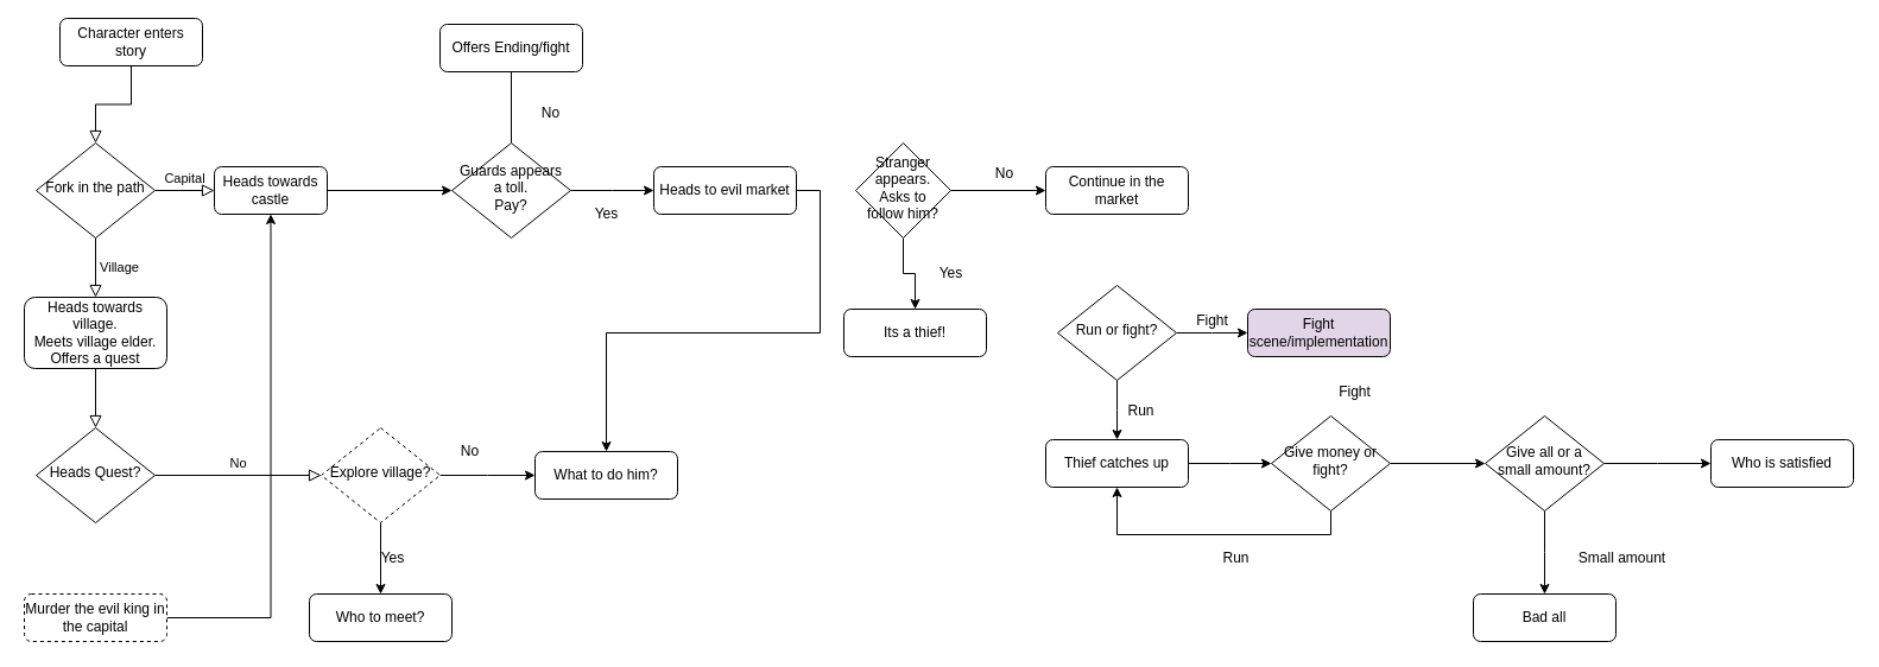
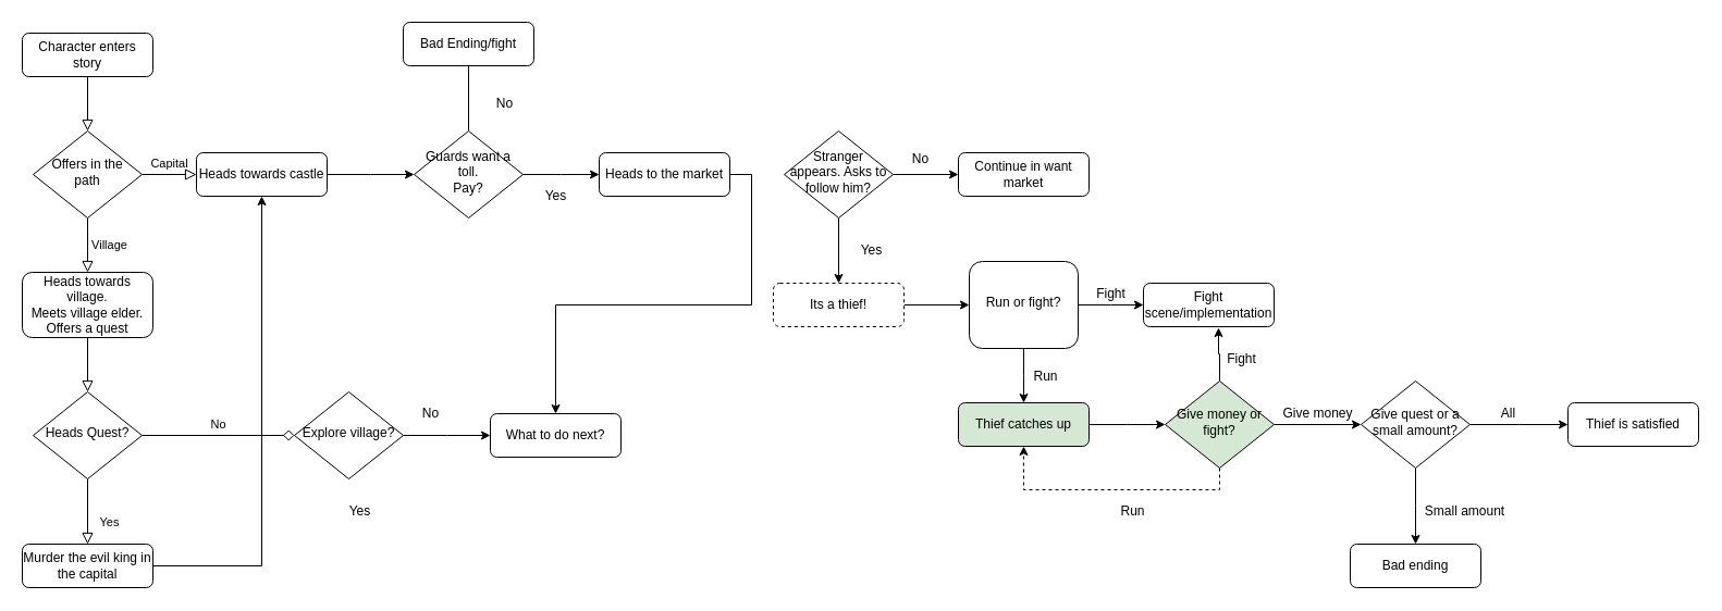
  <mxCell id="0" />
  <mxCell id="1" parent="0" />
  <mxCell id="2" value="" style="rounded=0;html=1;jettySize=auto;orthogonalLoop=1;fontSize=11;endArrow=block;endFill=0;endSize=8;strokeWidth=1;shadow=0;labelBackgroundColor=none;edgeStyle=orthogonalEdgeStyle;" parent="1" source="3" target="6" edge="1"><mxGeometry relative="1" as="geometry" /></mxCell>
- <mxCell id="3" value="Character enters story" style="rounded=1;whiteSpace=wrap;html=1;fontSize=12;glass=0;strokeWidth=1;shadow=0;" parent="1" vertex="1"><mxGeometry x="50" y="15" width="120" height="40" as="geometry" /></mxCell>
+ <mxCell id="3" value="Character enters story" style="rounded=1;whiteSpace=wrap;html=1;fontSize=12;glass=0;strokeWidth=1;shadow=0;" parent="1" vertex="1"><mxGeometry x="20" y="30" width="120" height="40" as="geometry" /></mxCell>
  <mxCell id="4" value="" style="rounded=0;html=1;jettySize=auto;orthogonalLoop=1;fontSize=11;endArrow=block;endFill=0;endSize=8;strokeWidth=1;shadow=0;labelBackgroundColor=none;edgeStyle=orthogonalEdgeStyle;" parent="1" source="14" target="11" edge="1"><mxGeometry y="20" relative="1" as="geometry"><mxPoint as="offset" /></mxGeometry></mxCell>
  <mxCell id="5" value="Capital" style="edgeStyle=orthogonalEdgeStyle;rounded=0;html=1;jettySize=auto;orthogonalLoop=1;fontSize=11;endArrow=block;endFill=0;endSize=8;strokeWidth=1;shadow=0;labelBackgroundColor=none;" parent="1" source="6" target="8" edge="1"><mxGeometry y="10" relative="1" as="geometry"><mxPoint as="offset" /></mxGeometry></mxCell>
- <mxCell id="6" value="Fork in the path" style="rhombus;whiteSpace=wrap;html=1;shadow=0;fontFamily=Helvetica;fontSize=12;align=center;strokeWidth=1;spacing=6;spacingTop=-4;" parent="1" vertex="1"><mxGeometry x="30" y="120" width="100" height="80" as="geometry" /></mxCell>
+ <mxCell id="6" value="Offers in the path" style="rhombus;whiteSpace=wrap;html=1;shadow=0;fontFamily=Helvetica;fontSize=12;align=center;strokeWidth=1;spacing=6;spacingTop=-4;" parent="1" vertex="1"><mxGeometry x="30" y="120" width="100" height="80" as="geometry" /></mxCell>
  <mxCell id="7" style="edgeStyle=orthogonalEdgeStyle;rounded=0;orthogonalLoop=1;jettySize=auto;html=1;exitX=1;exitY=0.5;exitDx=0;exitDy=0;" edge="1" parent="1" source="8"><mxGeometry relative="1" as="geometry"><mxPoint x="380" y="160" as="targetPoint" /></mxGeometry></mxCell>
- <mxCell id="8" value="Heads towards castle" style="rounded=1;whiteSpace=wrap;html=1;fontSize=12;glass=0;strokeWidth=1;shadow=0;" parent="1" vertex="1"><mxGeometry x="180" y="140" width="95" height="40" as="geometry" /></mxCell>
- <mxCell id="10" value="No" style="edgeStyle=orthogonalEdgeStyle;rounded=0;html=1;jettySize=auto;orthogonalLoop=1;fontSize=11;endArrow=block;endFill=0;endSize=8;strokeWidth=1;shadow=0;labelBackgroundColor=none;entryX=0;entryY=0.5;entryDx=0;entryDy=0;" parent="1" source="11" target="18" edge="1"><mxGeometry y="10" relative="1" as="geometry"><mxPoint as="offset" /><mxPoint x="180" y="400" as="targetPoint" /></mxGeometry></mxCell>
+ <mxCell id="8" value="Heads towards castle" style="rounded=1;whiteSpace=wrap;html=1;fontSize=12;glass=0;strokeWidth=1;shadow=0;" parent="1" vertex="1"><mxGeometry x="180" y="140" width="120" height="40" as="geometry" /></mxCell>
+ <mxCell id="9" value="Yes" style="rounded=0;html=1;jettySize=auto;orthogonalLoop=1;fontSize=11;endArrow=block;endFill=0;endSize=8;strokeWidth=1;shadow=0;labelBackgroundColor=none;edgeStyle=orthogonalEdgeStyle;" parent="1" source="11" target="13" edge="1"><mxGeometry x="0.333" y="20" relative="1" as="geometry"><mxPoint as="offset" /></mxGeometry></mxCell>
+ <mxCell id="10" value="No" style="edgeStyle=orthogonalEdgeStyle;rounded=0;html=1;jettySize=auto;orthogonalLoop=1;fontSize=11;endArrow=diamond;endFill=0;endSize=8;strokeWidth=1;shadow=0;labelBackgroundColor=none;entryX=0;entryY=0.5;entryDx=0;entryDy=0;" parent="1" source="11" target="18" edge="1"><mxGeometry y="10" relative="1" as="geometry"><mxPoint as="offset" /><mxPoint x="180" y="400" as="targetPoint" /></mxGeometry></mxCell>
  <mxCell id="11" value="Heads Quest?" style="rhombus;whiteSpace=wrap;html=1;shadow=0;fontFamily=Helvetica;fontSize=12;align=center;strokeWidth=1;spacing=6;spacingTop=-4;" parent="1" vertex="1"><mxGeometry x="30" y="360" width="100" height="80" as="geometry" /></mxCell>
  <mxCell id="12" style="edgeStyle=orthogonalEdgeStyle;rounded=0;orthogonalLoop=1;jettySize=auto;html=1;exitX=1;exitY=0.5;exitDx=0;exitDy=0;entryX=0.5;entryY=1;entryDx=0;entryDy=0;" edge="1" parent="1" source="13" target="8"><mxGeometry relative="1" as="geometry"><mxPoint x="230" y="250" as="targetPoint" /></mxGeometry></mxCell>
- <mxCell id="13" value="Murder the evil king in the capital" style="rounded=1;whiteSpace=wrap;html=1;fontSize=12;glass=0;strokeWidth=1;shadow=0;dashed=1;" parent="1" vertex="1"><mxGeometry x="20" y="500" width="120" height="40" as="geometry" /></mxCell>
+ <mxCell id="13" value="Murder the evil king in the capital" style="rounded=1;whiteSpace=wrap;html=1;fontSize=12;glass=0;strokeWidth=1;shadow=0;" parent="1" vertex="1"><mxGeometry x="20" y="500" width="120" height="40" as="geometry" /></mxCell>
  <mxCell id="14" value="Heads towards village.&lt;br&gt;Meets village elder.&lt;br&gt;Offers a quest" style="rounded=1;whiteSpace=wrap;html=1;fontSize=12;glass=0;strokeWidth=1;shadow=0;" vertex="1" parent="1"><mxGeometry x="20" y="250" width="120" height="60" as="geometry" /></mxCell>
  <mxCell id="15" value="Village" style="rounded=0;html=1;jettySize=auto;orthogonalLoop=1;fontSize=11;endArrow=block;endFill=0;endSize=8;strokeWidth=1;shadow=0;labelBackgroundColor=none;edgeStyle=orthogonalEdgeStyle;" edge="1" parent="1" source="6" target="14"><mxGeometry y="20" relative="1" as="geometry"><mxPoint as="offset" /><mxPoint x="80" y="200" as="sourcePoint" /><mxPoint x="80" y="360" as="targetPoint" /></mxGeometry></mxCell>
- <mxCell id="16" style="edgeStyle=orthogonalEdgeStyle;rounded=0;orthogonalLoop=1;jettySize=auto;html=1;exitX=0.5;exitY=1;exitDx=0;exitDy=0;entryX=0.5;entryY=0;entryDx=0;entryDy=0;" edge="1" parent="1" source="18" target="22"><mxGeometry relative="1" as="geometry"><mxPoint x="300" y="500" as="targetPoint" /></mxGeometry></mxCell>
  <mxCell id="17" style="edgeStyle=orthogonalEdgeStyle;rounded=0;orthogonalLoop=1;jettySize=auto;html=1;exitX=1;exitY=0.5;exitDx=0;exitDy=0;" edge="1" parent="1" source="18"><mxGeometry relative="1" as="geometry"><mxPoint x="450" y="400" as="targetPoint" /></mxGeometry></mxCell>
- <mxCell id="18" value="Explore village?" style="rhombus;whiteSpace=wrap;html=1;shadow=0;fontFamily=Helvetica;fontSize=12;align=center;strokeWidth=1;spacing=6;spacingTop=-4;dashed=1;" vertex="1" parent="1"><mxGeometry x="270" y="360" width="100" height="80" as="geometry" /></mxCell>
+ <mxCell id="18" value="Explore village?" style="rhombus;whiteSpace=wrap;html=1;shadow=0;fontFamily=Helvetica;fontSize=12;align=center;strokeWidth=1;spacing=6;spacingTop=-4;" vertex="1" parent="1"><mxGeometry x="270" y="360" width="100" height="80" as="geometry" /></mxCell>
  <mxCell id="19" value="Yes" style="text;html=1;align=center;verticalAlign=middle;resizable=0;points=[];autosize=1;" vertex="1" parent="1"><mxGeometry x="310" y="460" width="40" height="20" as="geometry" /></mxCell>
  <mxCell id="20" value="No" style="text;html=1;align=center;verticalAlign=middle;resizable=0;points=[];autosize=1;" vertex="1" parent="1"><mxGeometry x="380" y="370" width="30" height="20" as="geometry" /></mxCell>
- <mxCell id="21" value="What to do him?" style="rounded=1;whiteSpace=wrap;html=1;fontSize=12;glass=0;strokeWidth=1;shadow=0;" vertex="1" parent="1"><mxGeometry x="450" y="380" width="120" height="40" as="geometry" /></mxCell>
- <mxCell id="22" value="Who to meet?" style="rounded=1;whiteSpace=wrap;html=1;fontSize=12;glass=0;strokeWidth=1;shadow=0;" vertex="1" parent="1"><mxGeometry x="260" y="500" width="120" height="40" as="geometry" /></mxCell>
+ <mxCell id="21" value="What to do next?" style="rounded=1;whiteSpace=wrap;html=1;fontSize=12;glass=0;strokeWidth=1;shadow=0;" vertex="1" parent="1"><mxGeometry x="450" y="380" width="120" height="40" as="geometry" /></mxCell>
  <mxCell id="23" style="edgeStyle=orthogonalEdgeStyle;rounded=0;orthogonalLoop=1;jettySize=auto;html=1;exitX=0.5;exitY=0;exitDx=0;exitDy=0;" edge="1" parent="1" source="25"><mxGeometry relative="1" as="geometry"><mxPoint x="430" y="50" as="targetPoint" /></mxGeometry></mxCell>
  <mxCell id="24" style="edgeStyle=orthogonalEdgeStyle;rounded=0;orthogonalLoop=1;jettySize=auto;html=1;exitX=1;exitY=0.5;exitDx=0;exitDy=0;" edge="1" parent="1" source="25"><mxGeometry relative="1" as="geometry"><mxPoint x="550" y="160" as="targetPoint" /></mxGeometry></mxCell>
- <mxCell id="25" value="Guards appears a toll.&lt;br&gt;Pay?" style="rhombus;whiteSpace=wrap;html=1;shadow=0;fontFamily=Helvetica;fontSize=12;align=center;strokeWidth=1;spacing=6;spacingTop=-4;" vertex="1" parent="1"><mxGeometry x="380" y="120" width="100" height="80" as="geometry" /></mxCell>
+ <mxCell id="25" value="Guards want a toll.&lt;br&gt;Pay?" style="rhombus;whiteSpace=wrap;html=1;shadow=0;fontFamily=Helvetica;fontSize=12;align=center;strokeWidth=1;spacing=6;spacingTop=-4;" vertex="1" parent="1"><mxGeometry x="380" y="120" width="100" height="80" as="geometry" /></mxCell>
  <mxCell id="26" value="No" style="text;html=1;align=center;verticalAlign=middle;resizable=0;points=[];autosize=1;" vertex="1" parent="1"><mxGeometry x="448" y="85" width="30" height="20" as="geometry" /></mxCell>
  <mxCell id="27" value="Yes" style="text;html=1;align=center;verticalAlign=middle;resizable=0;points=[];autosize=1;" vertex="1" parent="1"><mxGeometry x="490" y="170" width="40" height="20" as="geometry" /></mxCell>
- <mxCell id="28" value="Offers Ending/fight" style="rounded=1;whiteSpace=wrap;html=1;fontSize=12;glass=0;strokeWidth=1;shadow=0;" vertex="1" parent="1"><mxGeometry x="370" y="20" width="120" height="40" as="geometry" /></mxCell>
+ <mxCell id="28" value="Bad Ending/fight" style="rounded=1;whiteSpace=wrap;html=1;fontSize=12;glass=0;strokeWidth=1;shadow=0;" vertex="1" parent="1"><mxGeometry x="370" y="20" width="120" height="40" as="geometry" /></mxCell>
  <mxCell id="29" style="edgeStyle=orthogonalEdgeStyle;rounded=0;orthogonalLoop=1;jettySize=auto;html=1;exitX=1;exitY=0.5;exitDx=0;exitDy=0;" edge="1" parent="1" source="30" target="21"><mxGeometry relative="1" as="geometry" /></mxCell>
- <mxCell id="30" value="Heads to evil market" style="rounded=1;whiteSpace=wrap;html=1;fontSize=12;glass=0;strokeWidth=1;shadow=0;" vertex="1" parent="1"><mxGeometry x="550" y="140" width="120" height="40" as="geometry" /></mxCell>
+ <mxCell id="30" value="Heads to the market" style="rounded=1;whiteSpace=wrap;html=1;fontSize=12;glass=0;strokeWidth=1;shadow=0;" vertex="1" parent="1"><mxGeometry x="550" y="140" width="120" height="40" as="geometry" /></mxCell>
  <mxCell id="31" style="edgeStyle=orthogonalEdgeStyle;rounded=0;orthogonalLoop=1;jettySize=auto;html=1;exitX=0.5;exitY=1;exitDx=0;exitDy=0;entryX=0.5;entryY=0;entryDx=0;entryDy=0;" edge="1" parent="1" source="33" target="35"><mxGeometry relative="1" as="geometry" /></mxCell>
  <mxCell id="32" style="edgeStyle=orthogonalEdgeStyle;rounded=0;orthogonalLoop=1;jettySize=auto;html=1;exitX=1;exitY=0.5;exitDx=0;exitDy=0;" edge="1" parent="1" source="33" target="36"><mxGeometry relative="1" as="geometry" /></mxCell>
- <mxCell id="33" value="Stranger appears. Asks to follow him?" style="rhombus;whiteSpace=wrap;html=1;shadow=0;fontFamily=Helvetica;fontSize=12;align=center;strokeWidth=1;spacing=6;spacingTop=-4;" vertex="1" parent="1"><mxGeometry x="720" y="120" width="80" height="80" as="geometry" /></mxCell>
- <mxCell id="35" value="Its a thief!" style="rounded=1;whiteSpace=wrap;html=1;fontSize=12;glass=0;strokeWidth=1;shadow=0;" vertex="1" parent="1"><mxGeometry x="710" y="260" width="120" height="40" as="geometry" /></mxCell>
- <mxCell id="36" value="Continue in the market" style="rounded=1;whiteSpace=wrap;html=1;fontSize=12;glass=0;strokeWidth=1;shadow=0;" vertex="1" parent="1"><mxGeometry x="880" y="140" width="120" height="40" as="geometry" /></mxCell>
+ <mxCell id="33" value="Stranger appears. Asks to follow him?" style="rhombus;whiteSpace=wrap;html=1;shadow=0;fontFamily=Helvetica;fontSize=12;align=center;strokeWidth=1;spacing=6;spacingTop=-4;" vertex="1" parent="1"><mxGeometry x="720" y="120" width="100" height="80" as="geometry" /></mxCell>
+ <mxCell id="34" style="edgeStyle=orthogonalEdgeStyle;rounded=0;orthogonalLoop=1;jettySize=auto;html=1;exitX=1;exitY=0.5;exitDx=0;exitDy=0;entryX=0;entryY=0.5;entryDx=0;entryDy=0;" edge="1" parent="1" source="35" target="41"><mxGeometry relative="1" as="geometry" /></mxCell>
+ <mxCell id="35" value="Its a thief!" style="rounded=1;whiteSpace=wrap;html=1;fontSize=12;glass=0;strokeWidth=1;shadow=0;dashed=1;" vertex="1" parent="1"><mxGeometry x="710" y="260" width="120" height="40" as="geometry" /></mxCell>
+ <mxCell id="36" value="Continue in want market" style="rounded=1;whiteSpace=wrap;html=1;fontSize=12;glass=0;strokeWidth=1;shadow=0;" vertex="1" parent="1"><mxGeometry x="880" y="140" width="120" height="40" as="geometry" /></mxCell>
  <mxCell id="37" value="Yes" style="text;html=1;align=center;verticalAlign=middle;resizable=0;points=[];autosize=1;" vertex="1" parent="1"><mxGeometry x="780" y="220" width="40" height="20" as="geometry" /></mxCell>
  <mxCell id="38" value="No" style="text;html=1;align=center;verticalAlign=middle;resizable=0;points=[];autosize=1;" vertex="1" parent="1"><mxGeometry x="830" y="136" width="30" height="20" as="geometry" /></mxCell>
  <mxCell id="39" style="edgeStyle=orthogonalEdgeStyle;rounded=0;orthogonalLoop=1;jettySize=auto;html=1;exitX=0.5;exitY=1;exitDx=0;exitDy=0;" edge="1" parent="1" source="41"><mxGeometry relative="1" as="geometry"><mxPoint x="940" y="370" as="targetPoint" /></mxGeometry></mxCell>
  <mxCell id="40" style="edgeStyle=orthogonalEdgeStyle;rounded=0;orthogonalLoop=1;jettySize=auto;html=1;exitX=1;exitY=0.5;exitDx=0;exitDy=0;" edge="1" parent="1" source="41"><mxGeometry relative="1" as="geometry"><mxPoint x="1050" y="280" as="targetPoint" /></mxGeometry></mxCell>
- <mxCell id="41" value="Run or fight?" style="rhombus;whiteSpace=wrap;html=1;shadow=0;fontFamily=Helvetica;fontSize=12;align=center;strokeWidth=1;spacing=6;spacingTop=-4;" vertex="1" parent="1"><mxGeometry x="890" y="240" width="100" height="80" as="geometry" /></mxCell>
+ <mxCell id="41" value="Run or fight?" style="whiteSpace=wrap;html=1;shadow=0;fontFamily=Helvetica;fontSize=12;align=center;strokeWidth=1;spacing=6;spacingTop=-4;rounded=1;" vertex="1" parent="1"><mxGeometry x="890" y="240" width="100" height="80" as="geometry" /></mxCell>
  <mxCell id="42" value="Run" style="text;html=1;align=center;verticalAlign=middle;resizable=0;points=[];autosize=1;" vertex="1" parent="1"><mxGeometry x="940" y="336" width="40" height="20" as="geometry" /></mxCell>
  <mxCell id="43" value="Fight" style="text;html=1;align=center;verticalAlign=middle;resizable=0;points=[];autosize=1;" vertex="1" parent="1"><mxGeometry x="1000" y="260" width="40" height="20" as="geometry" /></mxCell>
- <mxCell id="44" value="Fight scene/implementation" style="rounded=1;whiteSpace=wrap;html=1;fontSize=12;glass=0;strokeWidth=1;shadow=0;fillColor=#e1d5e7;" vertex="1" parent="1"><mxGeometry x="1050" y="260" width="120" height="40" as="geometry" /></mxCell>
+ <mxCell id="44" value="Fight scene/implementation" style="rounded=1;whiteSpace=wrap;html=1;fontSize=12;glass=0;strokeWidth=1;shadow=0;" vertex="1" parent="1"><mxGeometry x="1050" y="260" width="120" height="40" as="geometry" /></mxCell>
  <mxCell id="45" style="edgeStyle=orthogonalEdgeStyle;rounded=0;orthogonalLoop=1;jettySize=auto;html=1;exitX=1;exitY=0.5;exitDx=0;exitDy=0;" edge="1" parent="1" source="46"><mxGeometry relative="1" as="geometry"><mxPoint x="1070" y="390" as="targetPoint" /></mxGeometry></mxCell>
- <mxCell id="46" value="Thief catches up" style="rounded=1;whiteSpace=wrap;html=1;fontSize=12;glass=0;strokeWidth=1;shadow=0;" vertex="1" parent="1"><mxGeometry x="880" y="370" width="120" height="40" as="geometry" /></mxCell>
+ <mxCell id="46" value="Thief catches up" style="rounded=1;whiteSpace=wrap;html=1;fontSize=12;glass=0;strokeWidth=1;shadow=0;fillColor=#d5e8d4;" vertex="1" parent="1"><mxGeometry x="880" y="370" width="120" height="40" as="geometry" /></mxCell>
+ <mxCell id="47" style="edgeStyle=orthogonalEdgeStyle;rounded=0;orthogonalLoop=1;jettySize=auto;html=1;exitX=0.5;exitY=0;exitDx=0;exitDy=0;entryX=0.575;entryY=1.025;entryDx=0;entryDy=0;entryPerimeter=0;" edge="1" parent="1" source="50" target="44"><mxGeometry relative="1" as="geometry" /></mxCell>
  <mxCell id="48" value="" style="edgeStyle=orthogonalEdgeStyle;rounded=0;orthogonalLoop=1;jettySize=auto;html=1;" edge="1" parent="1" source="50" target="53"><mxGeometry relative="1" as="geometry" /></mxCell>
- <mxCell id="49" style="edgeStyle=orthogonalEdgeStyle;rounded=0;orthogonalLoop=1;jettySize=auto;html=1;exitX=0.5;exitY=1;exitDx=0;exitDy=0;entryX=0.5;entryY=1;entryDx=0;entryDy=0;" edge="1" parent="1" source="50" target="46"><mxGeometry relative="1" as="geometry" /></mxCell>
- <mxCell id="50" value="Give money or fight?" style="rhombus;whiteSpace=wrap;html=1;shadow=0;fontFamily=Helvetica;fontSize=12;align=center;strokeWidth=1;spacing=6;spacingTop=-4;" vertex="1" parent="1"><mxGeometry x="1070" y="350" width="100" height="80" as="geometry" /></mxCell>
+ <mxCell id="49" style="edgeStyle=orthogonalEdgeStyle;rounded=0;orthogonalLoop=1;jettySize=auto;html=1;exitX=0.5;exitY=1;exitDx=0;exitDy=0;entryX=0.5;entryY=1;entryDx=0;entryDy=0;dashed=1;" edge="1" parent="1" source="50" target="46"><mxGeometry relative="1" as="geometry" /></mxCell>
+ <mxCell id="50" value="Give money or fight?" style="rhombus;whiteSpace=wrap;html=1;shadow=0;fontFamily=Helvetica;fontSize=12;align=center;strokeWidth=1;spacing=6;spacingTop=-4;fillColor=#d5e8d4;" vertex="1" parent="1"><mxGeometry x="1070" y="350" width="100" height="80" as="geometry" /></mxCell>
  <mxCell id="51" style="edgeStyle=orthogonalEdgeStyle;rounded=0;orthogonalLoop=1;jettySize=auto;html=1;exitX=0.5;exitY=1;exitDx=0;exitDy=0;" edge="1" parent="1" source="53"><mxGeometry relative="1" as="geometry"><mxPoint x="1300" y="500" as="targetPoint" /></mxGeometry></mxCell>
  <mxCell id="52" style="edgeStyle=orthogonalEdgeStyle;rounded=0;orthogonalLoop=1;jettySize=auto;html=1;exitX=1;exitY=0.5;exitDx=0;exitDy=0;" edge="1" parent="1" source="53"><mxGeometry relative="1" as="geometry"><mxPoint x="1440" y="390" as="targetPoint" /></mxGeometry></mxCell>
- <mxCell id="53" value="Give all or a small amount?" style="rhombus;whiteSpace=wrap;html=1;shadow=0;fontFamily=Helvetica;fontSize=12;align=center;strokeWidth=1;spacing=6;spacingTop=-4;" vertex="1" parent="1"><mxGeometry x="1250" y="350" width="100" height="80" as="geometry" /></mxCell>
+ <mxCell id="53" value="Give quest or a small amount?" style="rhombus;whiteSpace=wrap;html=1;shadow=0;fontFamily=Helvetica;fontSize=12;align=center;strokeWidth=1;spacing=6;spacingTop=-4;" vertex="1" parent="1"><mxGeometry x="1250" y="350" width="100" height="80" as="geometry" /></mxCell>
  <mxCell id="54" value="Fight" style="text;html=1;align=center;verticalAlign=middle;resizable=0;points=[];autosize=1;" vertex="1" parent="1"><mxGeometry x="1120" y="320" width="40" height="20" as="geometry" /></mxCell>
+ <mxCell id="55" value="Give money" style="text;html=1;align=center;verticalAlign=middle;resizable=0;points=[];autosize=1;" vertex="1" parent="1"><mxGeometry x="1170" y="370" width="80" height="20" as="geometry" /></mxCell>
  <mxCell id="56" value="Run" style="text;html=1;align=center;verticalAlign=middle;resizable=0;points=[];autosize=1;" vertex="1" parent="1"><mxGeometry x="1020" y="460" width="40" height="20" as="geometry" /></mxCell>
- <mxCell id="57" value="Small amount" style="text;html=1;align=center;verticalAlign=middle;resizable=0;points=[];autosize=1;" vertex="1" parent="1"><mxGeometry x="1320" y="460" width="90" height="20" as="geometry" /></mxCell>
- <mxCell id="58" value="Bad all" style="rounded=1;whiteSpace=wrap;html=1;fontSize=12;glass=0;strokeWidth=1;shadow=0;" vertex="1" parent="1"><mxGeometry x="1240" y="500" width="120" height="40" as="geometry" /></mxCell>
- <mxCell id="60" value="Who is satisfied" style="rounded=1;whiteSpace=wrap;html=1;fontSize=12;glass=0;strokeWidth=1;shadow=0;" vertex="1" parent="1"><mxGeometry x="1440" y="370" width="120" height="40" as="geometry" /></mxCell>
+ <mxCell id="57" value="Small amount" style="text;html=1;align=center;verticalAlign=middle;resizable=0;points=[];autosize=1;" vertex="1" parent="1"><mxGeometry x="1300" y="460" width="90" height="20" as="geometry" /></mxCell>
+ <mxCell id="58" value="Bad ending" style="rounded=1;whiteSpace=wrap;html=1;fontSize=12;glass=0;strokeWidth=1;shadow=0;" vertex="1" parent="1"><mxGeometry x="1240" y="500" width="120" height="40" as="geometry" /></mxCell>
+ <mxCell id="59" value="All" style="text;html=1;align=center;verticalAlign=middle;resizable=0;points=[];autosize=1;" vertex="1" parent="1"><mxGeometry x="1370" y="370" width="30" height="20" as="geometry" /></mxCell>
+ <mxCell id="60" value="Thief is satisfied" style="rounded=1;whiteSpace=wrap;html=1;fontSize=12;glass=0;strokeWidth=1;shadow=0;" vertex="1" parent="1"><mxGeometry x="1440" y="370" width="120" height="40" as="geometry" /></mxCell>
